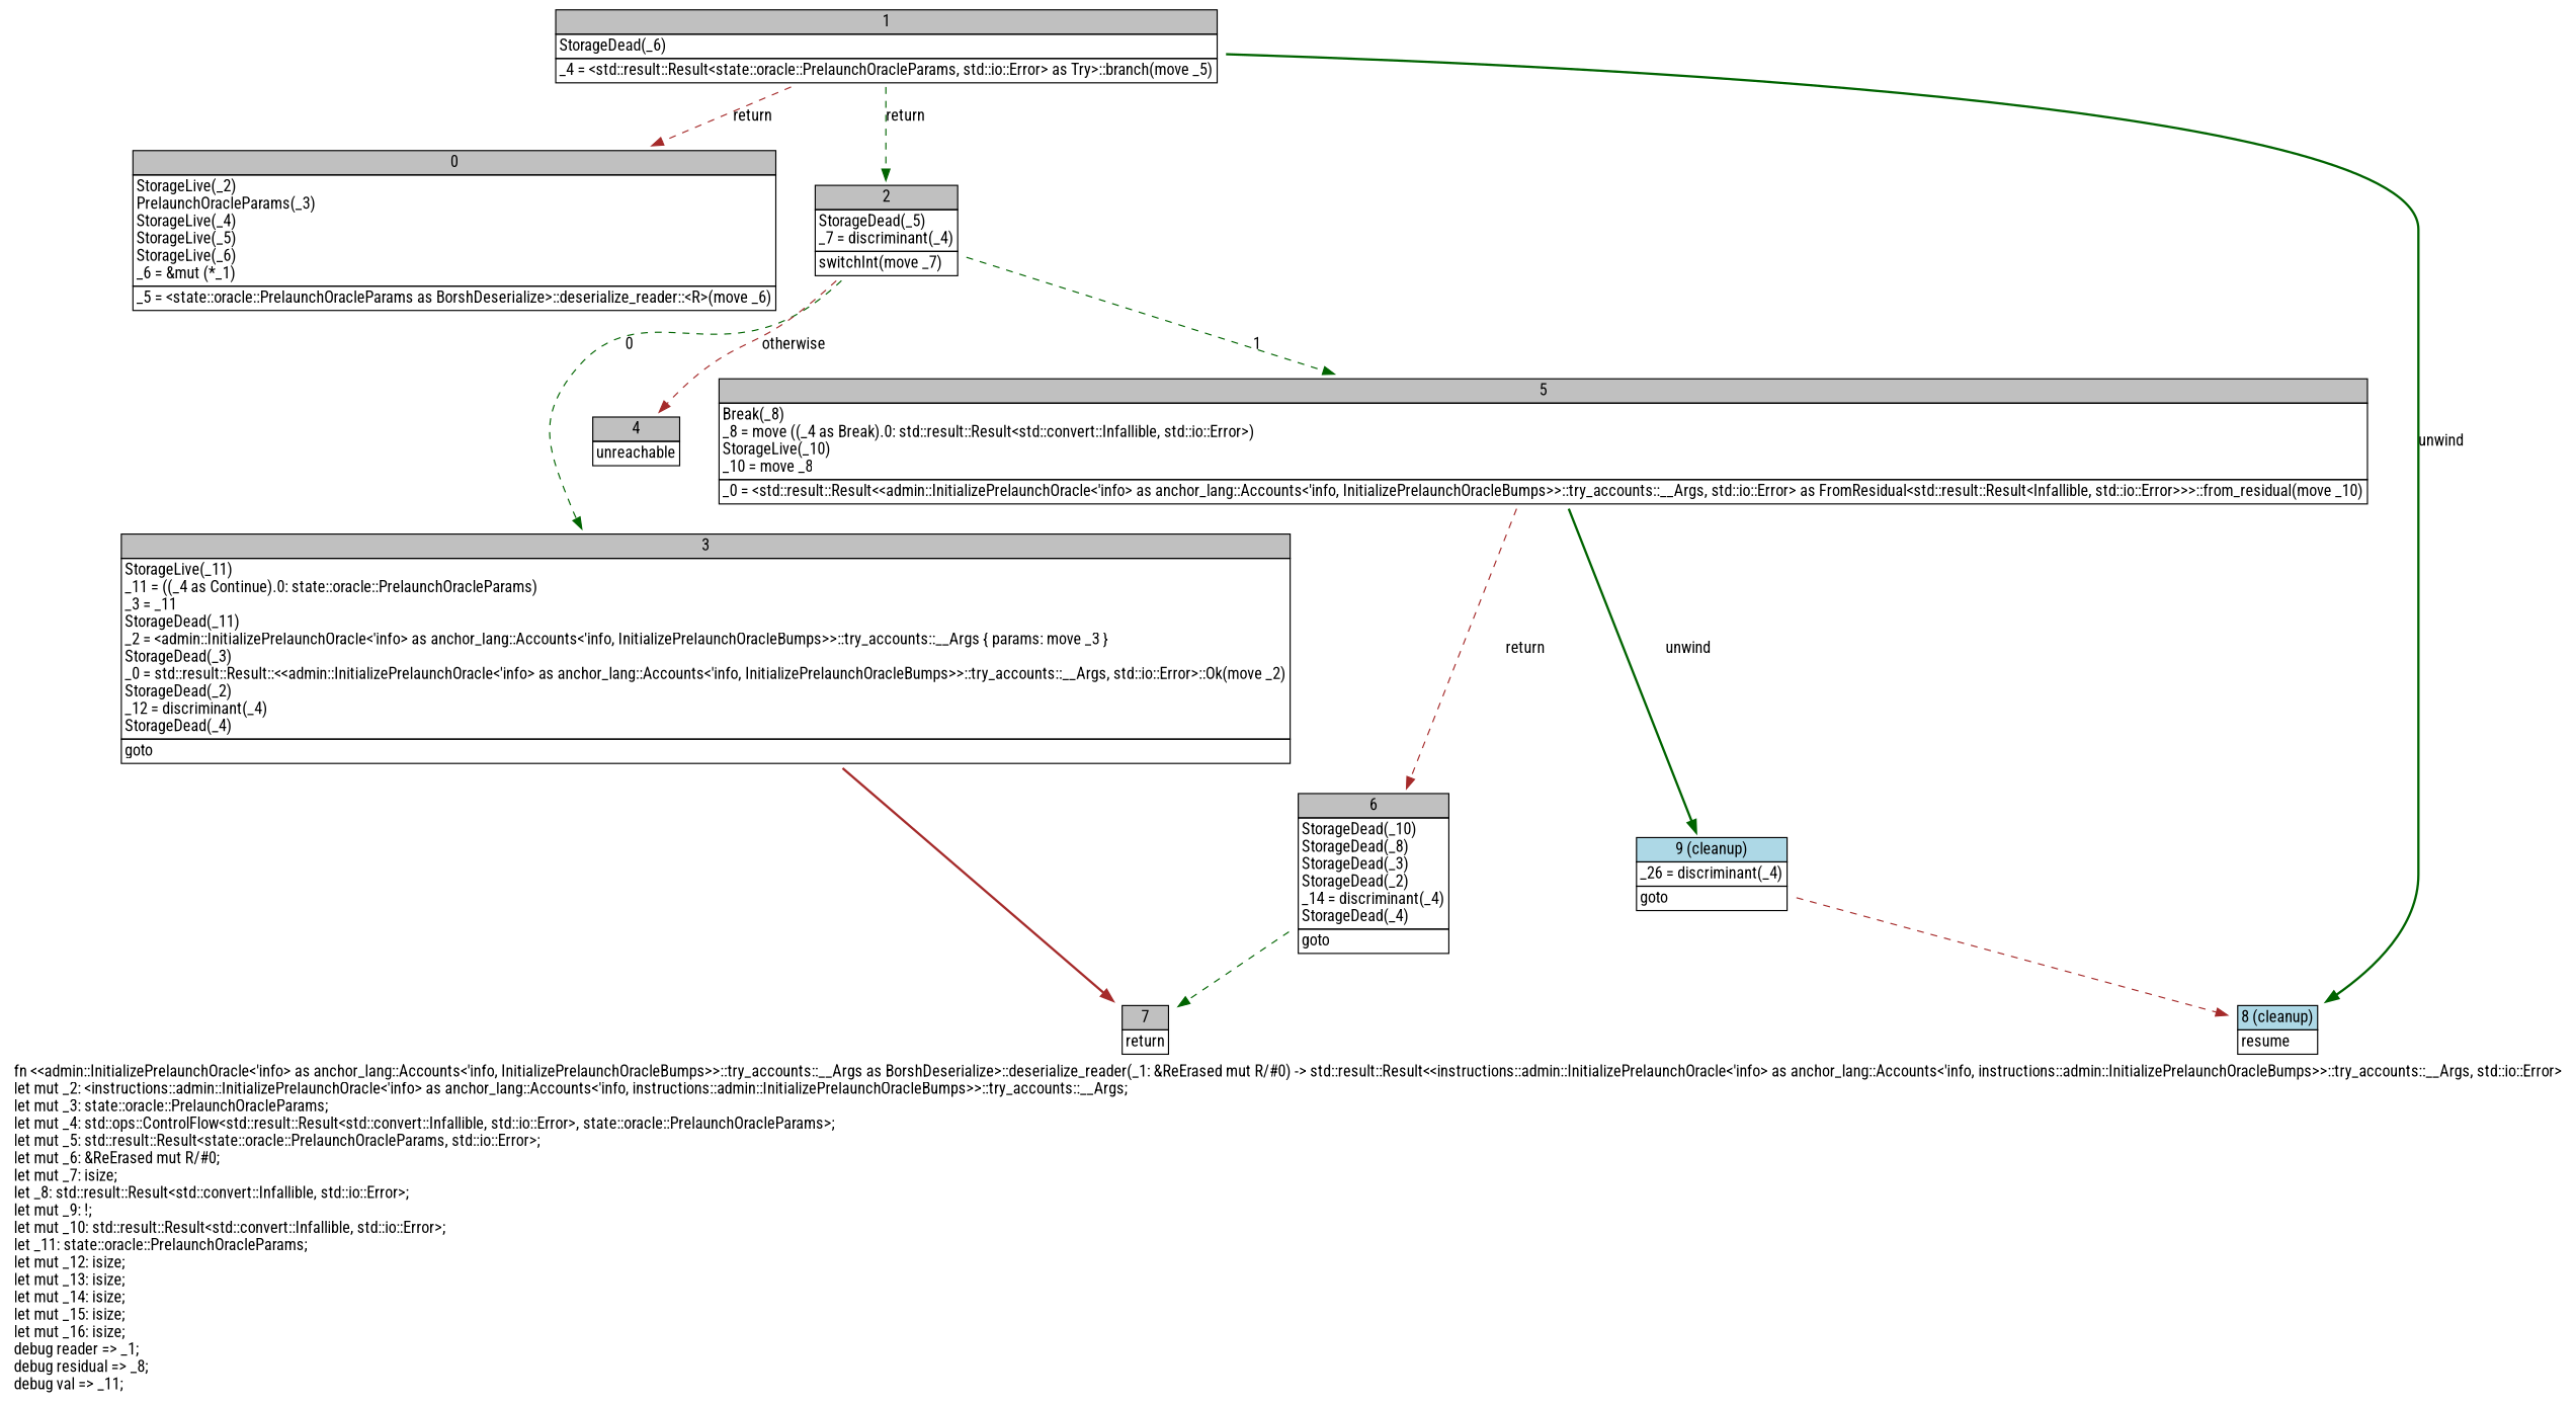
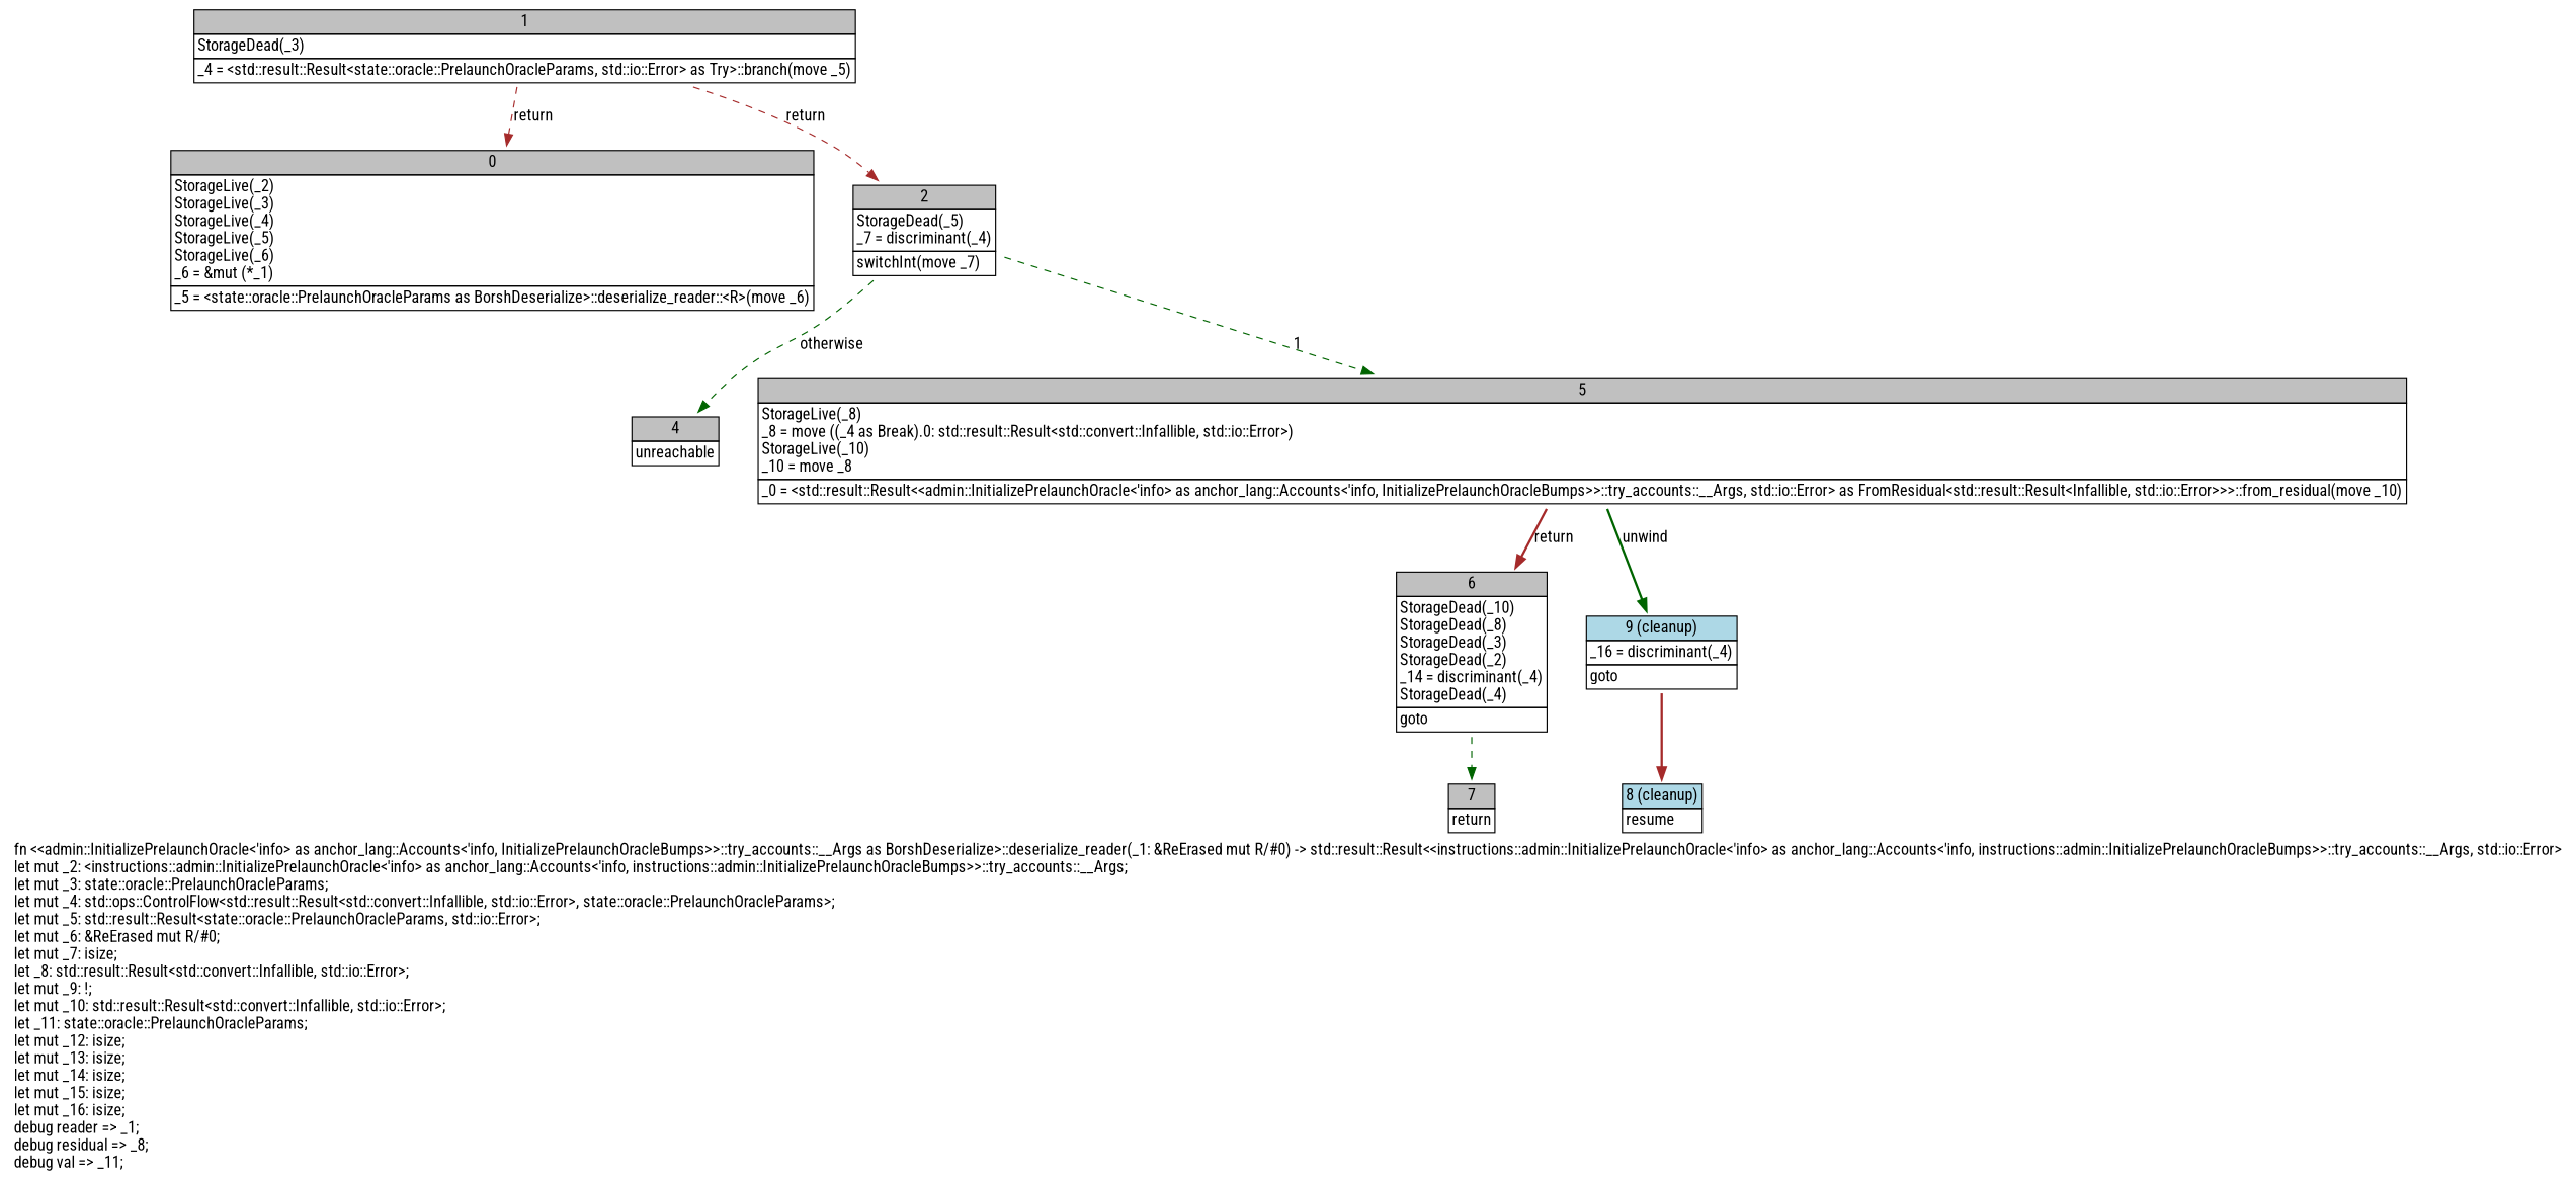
  digraph {
    fontname="Roboto Condensed"
    label=<fn &lt;&lt;admin::InitializePrelaunchOracle&lt;'info&gt; as anchor_lang::Accounts&lt;'info, InitializePrelaunchOracleBumps&gt;&gt;::try_accounts::__Args as BorshDeserialize&gt;::deserialize_reader(_1: &amp;ReErased mut R/#0) -&gt; std::result::Result&lt;&lt;instructions::admin::InitializePrelaunchOracle&lt;'info&gt; as anchor_lang::Accounts&lt;'info, instructions::admin::InitializePrelaunchOracleBumps&gt;&gt;::try_accounts::__Args, std::io::Error&gt;<br align="left"/>let mut _2: &lt;instructions::admin::InitializePrelaunchOracle&lt;'info&gt; as anchor_lang::Accounts&lt;'info, instructions::admin::InitializePrelaunchOracleBumps&gt;&gt;::try_accounts::__Args;<br align="left"/>let mut _3: state::oracle::PrelaunchOracleParams;<br align="left"/>let mut _4: std::ops::ControlFlow&lt;std::result::Result&lt;std::convert::Infallible, std::io::Error&gt;, state::oracle::PrelaunchOracleParams&gt;;<br align="left"/>let mut _5: std::result::Result&lt;state::oracle::PrelaunchOracleParams, std::io::Error&gt;;<br align="left"/>let mut _6: &amp;ReErased mut R/#0;<br align="left"/>let mut _7: isize;<br align="left"/>let _8: std::result::Result&lt;std::convert::Infallible, std::io::Error&gt;;<br align="left"/>let mut _9: !;<br align="left"/>let mut _10: std::result::Result&lt;std::convert::Infallible, std::io::Error&gt;;<br align="left"/>let _11: state::oracle::PrelaunchOracleParams;<br align="left"/>let mut _12: isize;<br align="left"/>let mut _13: isize;<br align="left"/>let mut _14: isize;<br align="left"/>let mut _15: isize;<br align="left"/>let mut _16: isize;<br align="left"/>debug reader =&gt; _1;<br align="left"/>debug residual =&gt; _8;<br align="left"/>debug val =&gt; _11;<br align="left"/>>
    node [fontname="Roboto Condensed" shape=none]
    edge [color=darkgreen fontname="Roboto Condensed" style=dashed]
-   n1 [label=<<table border="0" cellborder="1" cellspacing="0"><tr><td bgcolor="gray" align="center" colspan="1">0</td></tr><tr><td align="left" balign="left">StorageLive(_2)<br/>PrelaunchOracleParams(_3)<br/>StorageLive(_4)<br/>StorageLive(_5)<br/>StorageLive(_6)<br/>_6 = &amp;mut (*_1)<br/></td></tr><tr><td align="left">_5 = &lt;state::oracle::PrelaunchOracleParams as BorshDeserialize&gt;::deserialize_reader::&lt;R&gt;(move _6)</td></tr></table>>]
-   n2 [label=<<table border="0" cellborder="1" cellspacing="0"><tr><td bgcolor="gray" align="center" colspan="1">1</td></tr><tr><td align="left" balign="left">StorageDead(_6)<br/></td></tr><tr><td align="left">_4 = &lt;std::result::Result&lt;state::oracle::PrelaunchOracleParams, std::io::Error&gt; as Try&gt;::branch(move _5)</td></tr></table>>]
+   n1 [label=<<table border="0" cellborder="1" cellspacing="0"><tr><td bgcolor="gray" align="center" colspan="1">0</td></tr><tr><td align="left" balign="left">StorageLive(_2)<br/>StorageLive(_3)<br/>StorageLive(_4)<br/>StorageLive(_5)<br/>StorageLive(_6)<br/>_6 = &amp;mut (*_1)<br/></td></tr><tr><td align="left">_5 = &lt;state::oracle::PrelaunchOracleParams as BorshDeserialize&gt;::deserialize_reader::&lt;R&gt;(move _6)</td></tr></table>>]
+   n2 [label=<<table border="0" cellborder="1" cellspacing="0"><tr><td bgcolor="gray" align="center" colspan="1">1</td></tr><tr><td align="left" balign="left">StorageDead(_3)<br/></td></tr><tr><td align="left">_4 = &lt;std::result::Result&lt;state::oracle::PrelaunchOracleParams, std::io::Error&gt; as Try&gt;::branch(move _5)</td></tr></table>>]
    n3 [label=<<table border="0" cellborder="1" cellspacing="0"><tr><td bgcolor="gray" align="center" colspan="1">2</td></tr><tr><td align="left" balign="left">StorageDead(_5)<br/>_7 = discriminant(_4)<br/></td></tr><tr><td align="left">switchInt(move _7)</td></tr></table>>]
    n4 [label=<<table border="0" cellborder="1" cellspacing="0"><tr><td bgcolor="lightblue" align="center" colspan="1">8 (cleanup)</td></tr><tr><td align="left">resume</td></tr></table>>]
-   n5 [label=<<table border="0" cellborder="1" cellspacing="0"><tr><td bgcolor="gray" align="center" colspan="1">3</td></tr><tr><td align="left" balign="left">StorageLive(_11)<br/>_11 = ((_4 as Continue).0: state::oracle::PrelaunchOracleParams)<br/>_3 = _11<br/>StorageDead(_11)<br/>_2 = &lt;admin::InitializePrelaunchOracle&lt;'info&gt; as anchor_lang::Accounts&lt;'info, InitializePrelaunchOracleBumps&gt;&gt;::try_accounts::__Args { params: move _3 }<br/>StorageDead(_3)<br/>_0 = std::result::Result::&lt;&lt;admin::InitializePrelaunchOracle&lt;'info&gt; as anchor_lang::Accounts&lt;'info, InitializePrelaunchOracleBumps&gt;&gt;::try_accounts::__Args, std::io::Error&gt;::Ok(move _2)<br/>StorageDead(_2)<br/>_12 = discriminant(_4)<br/>StorageDead(_4)<br/></td></tr><tr><td align="left">goto</td></tr></table>>]
    n6 [label=<<table border="0" cellborder="1" cellspacing="0"><tr><td bgcolor="gray" align="center" colspan="1">4</td></tr><tr><td align="left">unreachable</td></tr></table>>]
-   n7 [label=<<table border="0" cellborder="1" cellspacing="0"><tr><td bgcolor="gray" align="center" colspan="1">5</td></tr><tr><td align="left" balign="left">Break(_8)<br/>_8 = move ((_4 as Break).0: std::result::Result&lt;std::convert::Infallible, std::io::Error&gt;)<br/>StorageLive(_10)<br/>_10 = move _8<br/></td></tr><tr><td align="left">_0 = &lt;std::result::Result&lt;&lt;admin::InitializePrelaunchOracle&lt;'info&gt; as anchor_lang::Accounts&lt;'info, InitializePrelaunchOracleBumps&gt;&gt;::try_accounts::__Args, std::io::Error&gt; as FromResidual&lt;std::result::Result&lt;Infallible, std::io::Error&gt;&gt;&gt;::from_residual(move _10)</td></tr></table>>]
+   n7 [label=<<table border="0" cellborder="1" cellspacing="0"><tr><td bgcolor="gray" align="center" colspan="1">5</td></tr><tr><td align="left" balign="left">StorageLive(_8)<br/>_8 = move ((_4 as Break).0: std::result::Result&lt;std::convert::Infallible, std::io::Error&gt;)<br/>StorageLive(_10)<br/>_10 = move _8<br/></td></tr><tr><td align="left">_0 = &lt;std::result::Result&lt;&lt;admin::InitializePrelaunchOracle&lt;'info&gt; as anchor_lang::Accounts&lt;'info, InitializePrelaunchOracleBumps&gt;&gt;::try_accounts::__Args, std::io::Error&gt; as FromResidual&lt;std::result::Result&lt;Infallible, std::io::Error&gt;&gt;&gt;::from_residual(move _10)</td></tr></table>>]
    n8 [label=<<table border="0" cellborder="1" cellspacing="0"><tr><td bgcolor="gray" align="center" colspan="1">7</td></tr><tr><td align="left">return</td></tr></table>>]
    n9 [label=<<table border="0" cellborder="1" cellspacing="0"><tr><td bgcolor="gray" align="center" colspan="1">6</td></tr><tr><td align="left" balign="left">StorageDead(_10)<br/>StorageDead(_8)<br/>StorageDead(_3)<br/>StorageDead(_2)<br/>_14 = discriminant(_4)<br/>StorageDead(_4)<br/></td></tr><tr><td align="left">goto</td></tr></table>>]
-   n10 [label=<<table border="0" cellborder="1" cellspacing="0"><tr><td bgcolor="lightblue" align="center" colspan="1">9 (cleanup)</td></tr><tr><td align="left" balign="left">_26 = discriminant(_4)<br/></td></tr><tr><td align="left">goto</td></tr></table>>]
+   n10 [label=<<table border="0" cellborder="1" cellspacing="0"><tr><td bgcolor="lightblue" align="center" colspan="1">9 (cleanup)</td></tr><tr><td align="left" balign="left">_16 = discriminant(_4)<br/></td></tr><tr><td align="left">goto</td></tr></table>>]
    n2 -> n1 [color=brown label=return]
-   n2 -> n3 [label=return]
-   n2 -> n4 [label=unwind style=bold]
-   n3 -> n5 [label=0]
-   n3 -> n6 [color=brown label=otherwise]
+   n2 -> n3 [color=brown label=return]
+   n3 -> n6 [label=otherwise]
    n3 -> n7 [label=1]
-   n5 -> n8 [color=brown style=bold]
-   n7 -> n9 [color=brown label=return]
+   n7 -> n9 [color=brown label=return style=bold]
    n7 -> n10 [label=unwind style=bold]
    n9 -> n8
-   n10 -> n4 [color=brown]
+   n10 -> n4 [color=brown style=bold]
  }
